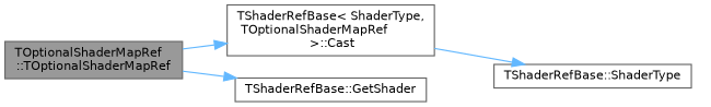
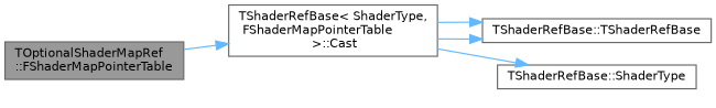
  digraph {
    rankdir=LR
    node [color=grey40 fillcolor=white fontname=Helvetica fontsize=10 shape=box style=filled]
    edge [color=steelblue1 fontname=Helvetica fontsize=10 labelfontname=Helvetica labelfontsize=10 style=solid]
-   n1 [color=gray40 fillcolor=grey60 fontcolor=black height=0.2 label="TOptionalShaderMapRef\l::TOptionalShaderMapRef" width=0.4]
-   n2 [height=0.2 label="TShaderRefBase\< ShaderType,\l TOptionalShaderMapRef\l \>::Cast" width=0.4]
-   n3 [height=0.2 label="TShaderRefBase::GetShader" width=0.4]
+   n1 [color=gray40 fillcolor=grey60 fontcolor=black height=0.2 label="TOptionalShaderMapRef\l::FShaderMapPointerTable" width=0.4]
+   n2 [height=0.2 label="TShaderRefBase\< ShaderType,\l FShaderMapPointerTable\l \>::Cast" width=0.4]
+   n4 [height=0.2 label="TShaderRefBase::TShaderRefBase" width=0.4]
    n5 [height=0.2 label="TShaderRefBase::ShaderType" width=0.4]
    n1 -> n2
-   n1 -> n3
+   n2 -> n4
+   n2 -> n4
    n2 -> n5
  }
